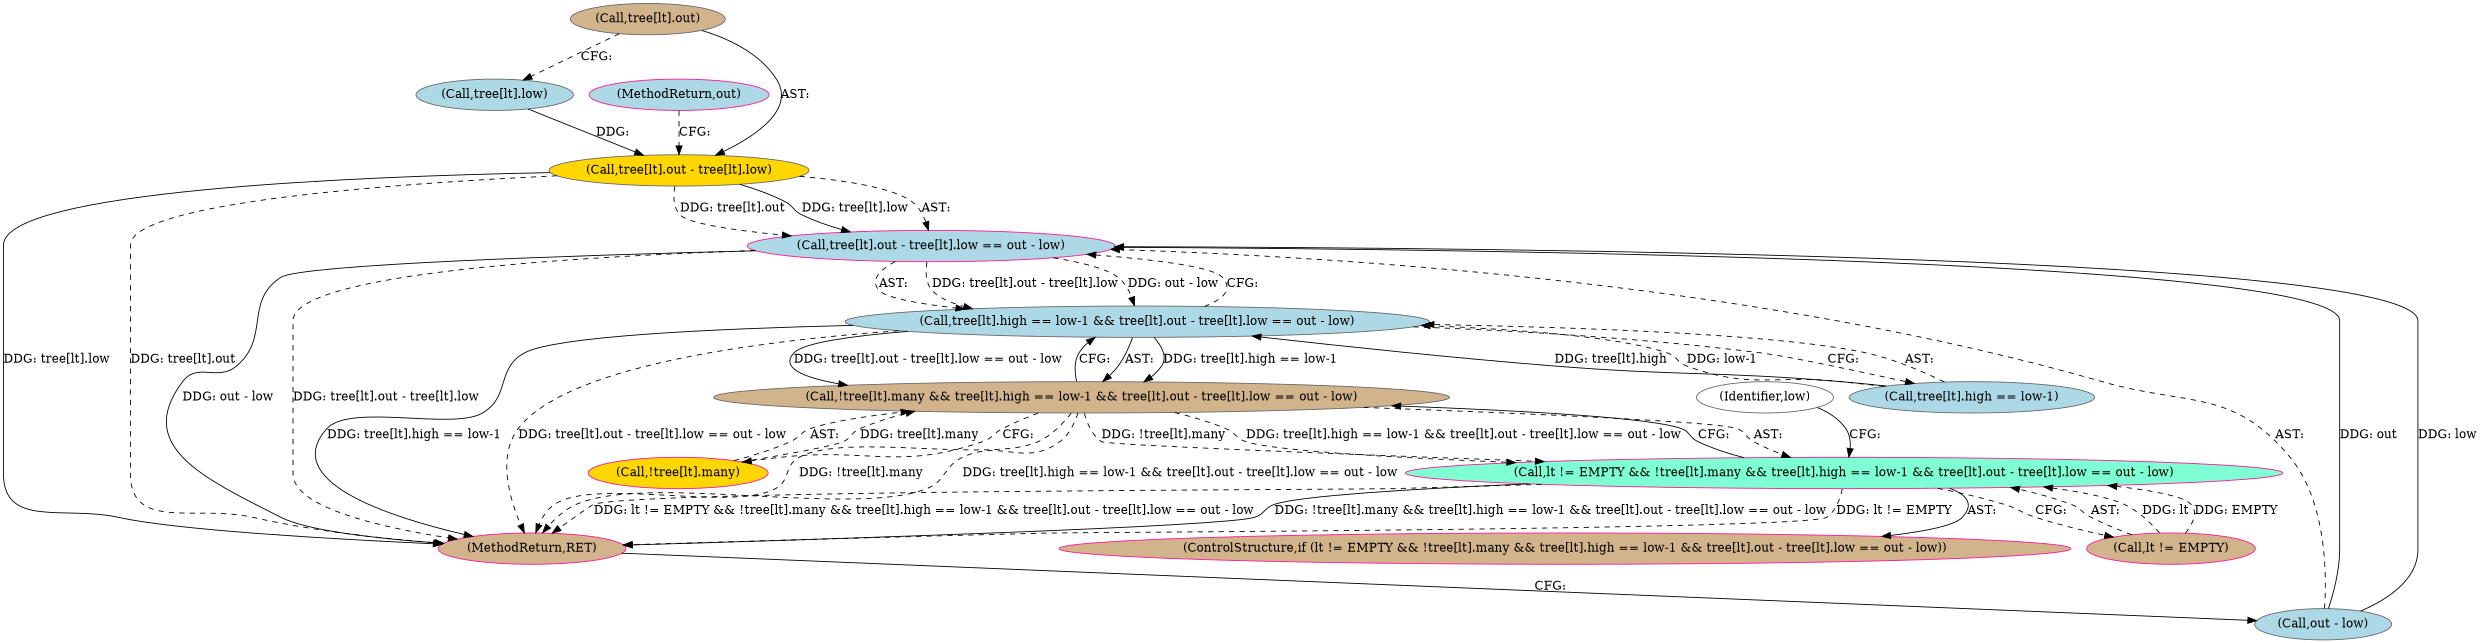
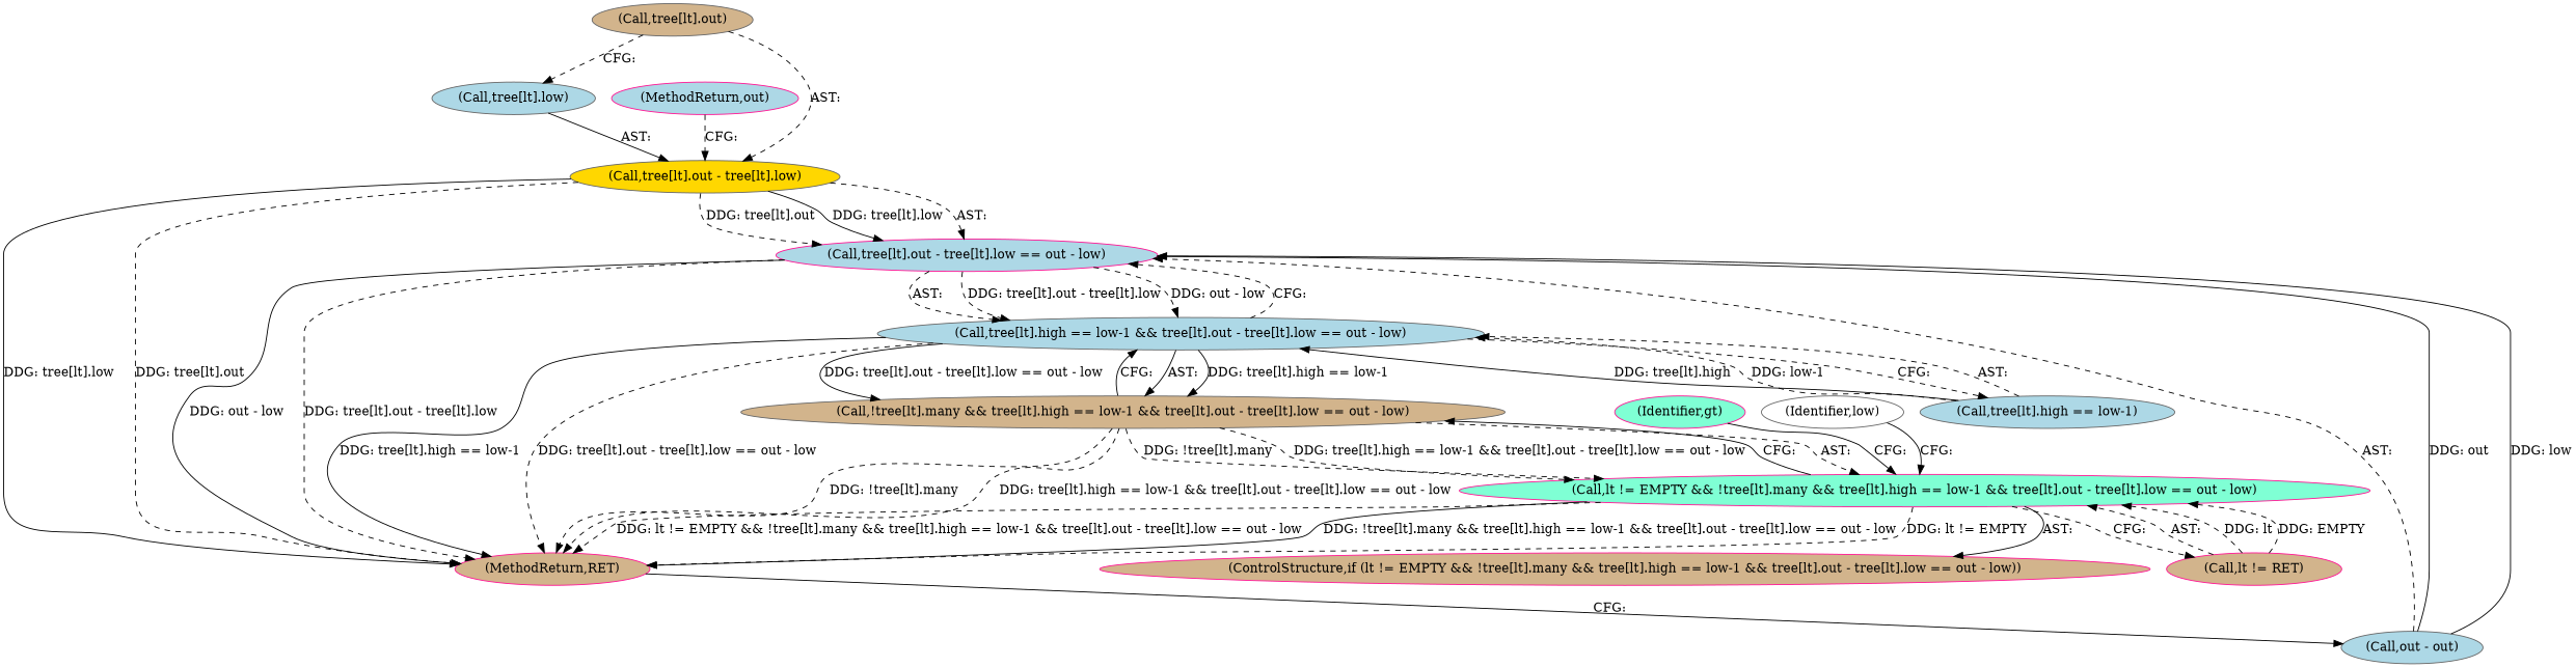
  digraph {
    node [color=gray40 fillcolor=lightblue style=filled]
    edge [style=dashed]
    n1 [fillcolor=gold label="(Call,tree[lt].out - tree[lt].low)"]
    n2 [color=deeppink label="(Call,tree[lt].out - tree[lt].low == out - low)"]
    n3 [color=deeppink fillcolor=tan label="(MethodReturn,RET)"]
    n4 [label="(Call,tree[lt].high == low-1 && tree[lt].out - tree[lt].low == out - low)"]
    n5 [label="(Call,tree[lt].low)"]
-   n6 [label="(Call,out - low)"]
+   n6 [label="(Call,out - out)"]
    n7 [fillcolor=tan label="(Call,!tree[lt].many && tree[lt].high == low-1 && tree[lt].out - tree[lt].low == out - low)"]
    n8 [label="(Call,tree[lt].high == low-1)"]
    n9 [color=deeppink fillcolor=aquamarine label="(Call,lt != EMPTY && !tree[lt].many && tree[lt].high == low-1 && tree[lt].out - tree[lt].low == out - low)"]
-   n10 [color=deeppink fillcolor=gold label="(Call,!tree[lt].many)"]
-   n11 [color=deeppink fillcolor=tan label="(Call,lt != EMPTY)"]
+   n11 [color=deeppink fillcolor=tan label="(Call,lt != RET)"]
    n12 [color=deeppink fillcolor=tan label="(ControlStructure,if (lt != EMPTY && !tree[lt].many && tree[lt].high == low-1 && tree[lt].out - tree[lt].low == out - low))"]
+   n13 [color=deeppink fillcolor=aquamarine label="(Identifier,gt)"]
    n14 [color=deeppink label="(MethodReturn,out)"]
    n15 [fillcolor=tan label="(Call,tree[lt].out)"]
    n16 [fillcolor=white label="(Identifier,low)"]
    n1 -> n2 [label="AST: "]
    n1 -> n2 [label="DDG: tree[lt].out"]
    n1 -> n2 [label="DDG: tree[lt].low" style=solid]
    n1 -> n3 [label="DDG: tree[lt].low" style=solid]
    n1 -> n3 [label="DDG: tree[lt].out"]
    n2 -> n3 [label="DDG: out - low" style=solid]
    n2 -> n3 [label="DDG: tree[lt].out - tree[lt].low"]
    n2 -> n4 [label="AST: "]
    n2 -> n4 [label="DDG: tree[lt].out - tree[lt].low"]
    n2 -> n4 [label="DDG: out - low"]
    n3 -> n6 [label="CFG: " style=solid]
    n4 -> n2 [label="CFG: "]
    n4 -> n3 [label="DDG: tree[lt].high == low-1" style=solid]
    n4 -> n3 [label="DDG: tree[lt].out - tree[lt].low == out - low"]
    n4 -> n7 [label="AST: " style=solid]
    n4 -> n7 [label="DDG: tree[lt].high == low-1" style=solid]
    n4 -> n7 [label="DDG: tree[lt].out - tree[lt].low == out - low" style=solid]
    n4 -> n8 [label="CFG: "]
-   n5 -> n1 [label="DDG: " style=solid]
+   n5 -> n1 [label="AST: " style=solid]
    n6 -> n2 [label="AST: "]
    n6 -> n2 [label="DDG: out" style=solid]
    n6 -> n2 [label="DDG: low" style=solid]
    n7 -> n3 [label="DDG: tree[lt].high == low-1 && tree[lt].out - tree[lt].low == out - low"]
    n7 -> n3 [label="DDG: !tree[lt].many"]
    n7 -> n4 [label="CFG: " style=solid]
    n7 -> n9 [label="AST: "]
    n7 -> n9 [label="DDG: !tree[lt].many"]
    n7 -> n9 [label="DDG: tree[lt].high == low-1 && tree[lt].out - tree[lt].low == out - low"]
-   n7 -> n10 [label="CFG: "]
    n8 -> n4 [label="AST: "]
    n8 -> n4 [label="DDG: tree[lt].high" style=solid]
    n8 -> n4 [label="DDG: low-1"]
    n9 -> n3 [label="DDG: lt != EMPTY && !tree[lt].many && tree[lt].high == low-1 && tree[lt].out - tree[lt].low == out - low"]
    n9 -> n3 [label="DDG: !tree[lt].many && tree[lt].high == low-1 && tree[lt].out - tree[lt].low == out - low" style=solid]
    n9 -> n3 [label="DDG: lt != EMPTY"]
    n9 -> n7 [label="CFG: " style=solid]
    n9 -> n11 [label="CFG: "]
    n9 -> n12 [label="AST: " style=solid]
-   n10 -> n7 [label="AST: "]
-   n10 -> n7 [label="DDG: tree[lt].many"]
    n11 -> n9 [label="AST: "]
    n11 -> n9 [label="DDG: lt"]
    n11 -> n9 [label="DDG: EMPTY"]
+   n13 -> n9 [label="CFG: " style=solid]
    n14 -> n1 [label="CFG: "]
-   n15 -> n1 [label="AST: " style=solid]
+   n15 -> n1 [label="AST: "]
    n15 -> n5 [label="CFG: "]
    n16 -> n9 [label="CFG: " style=solid]
  }
